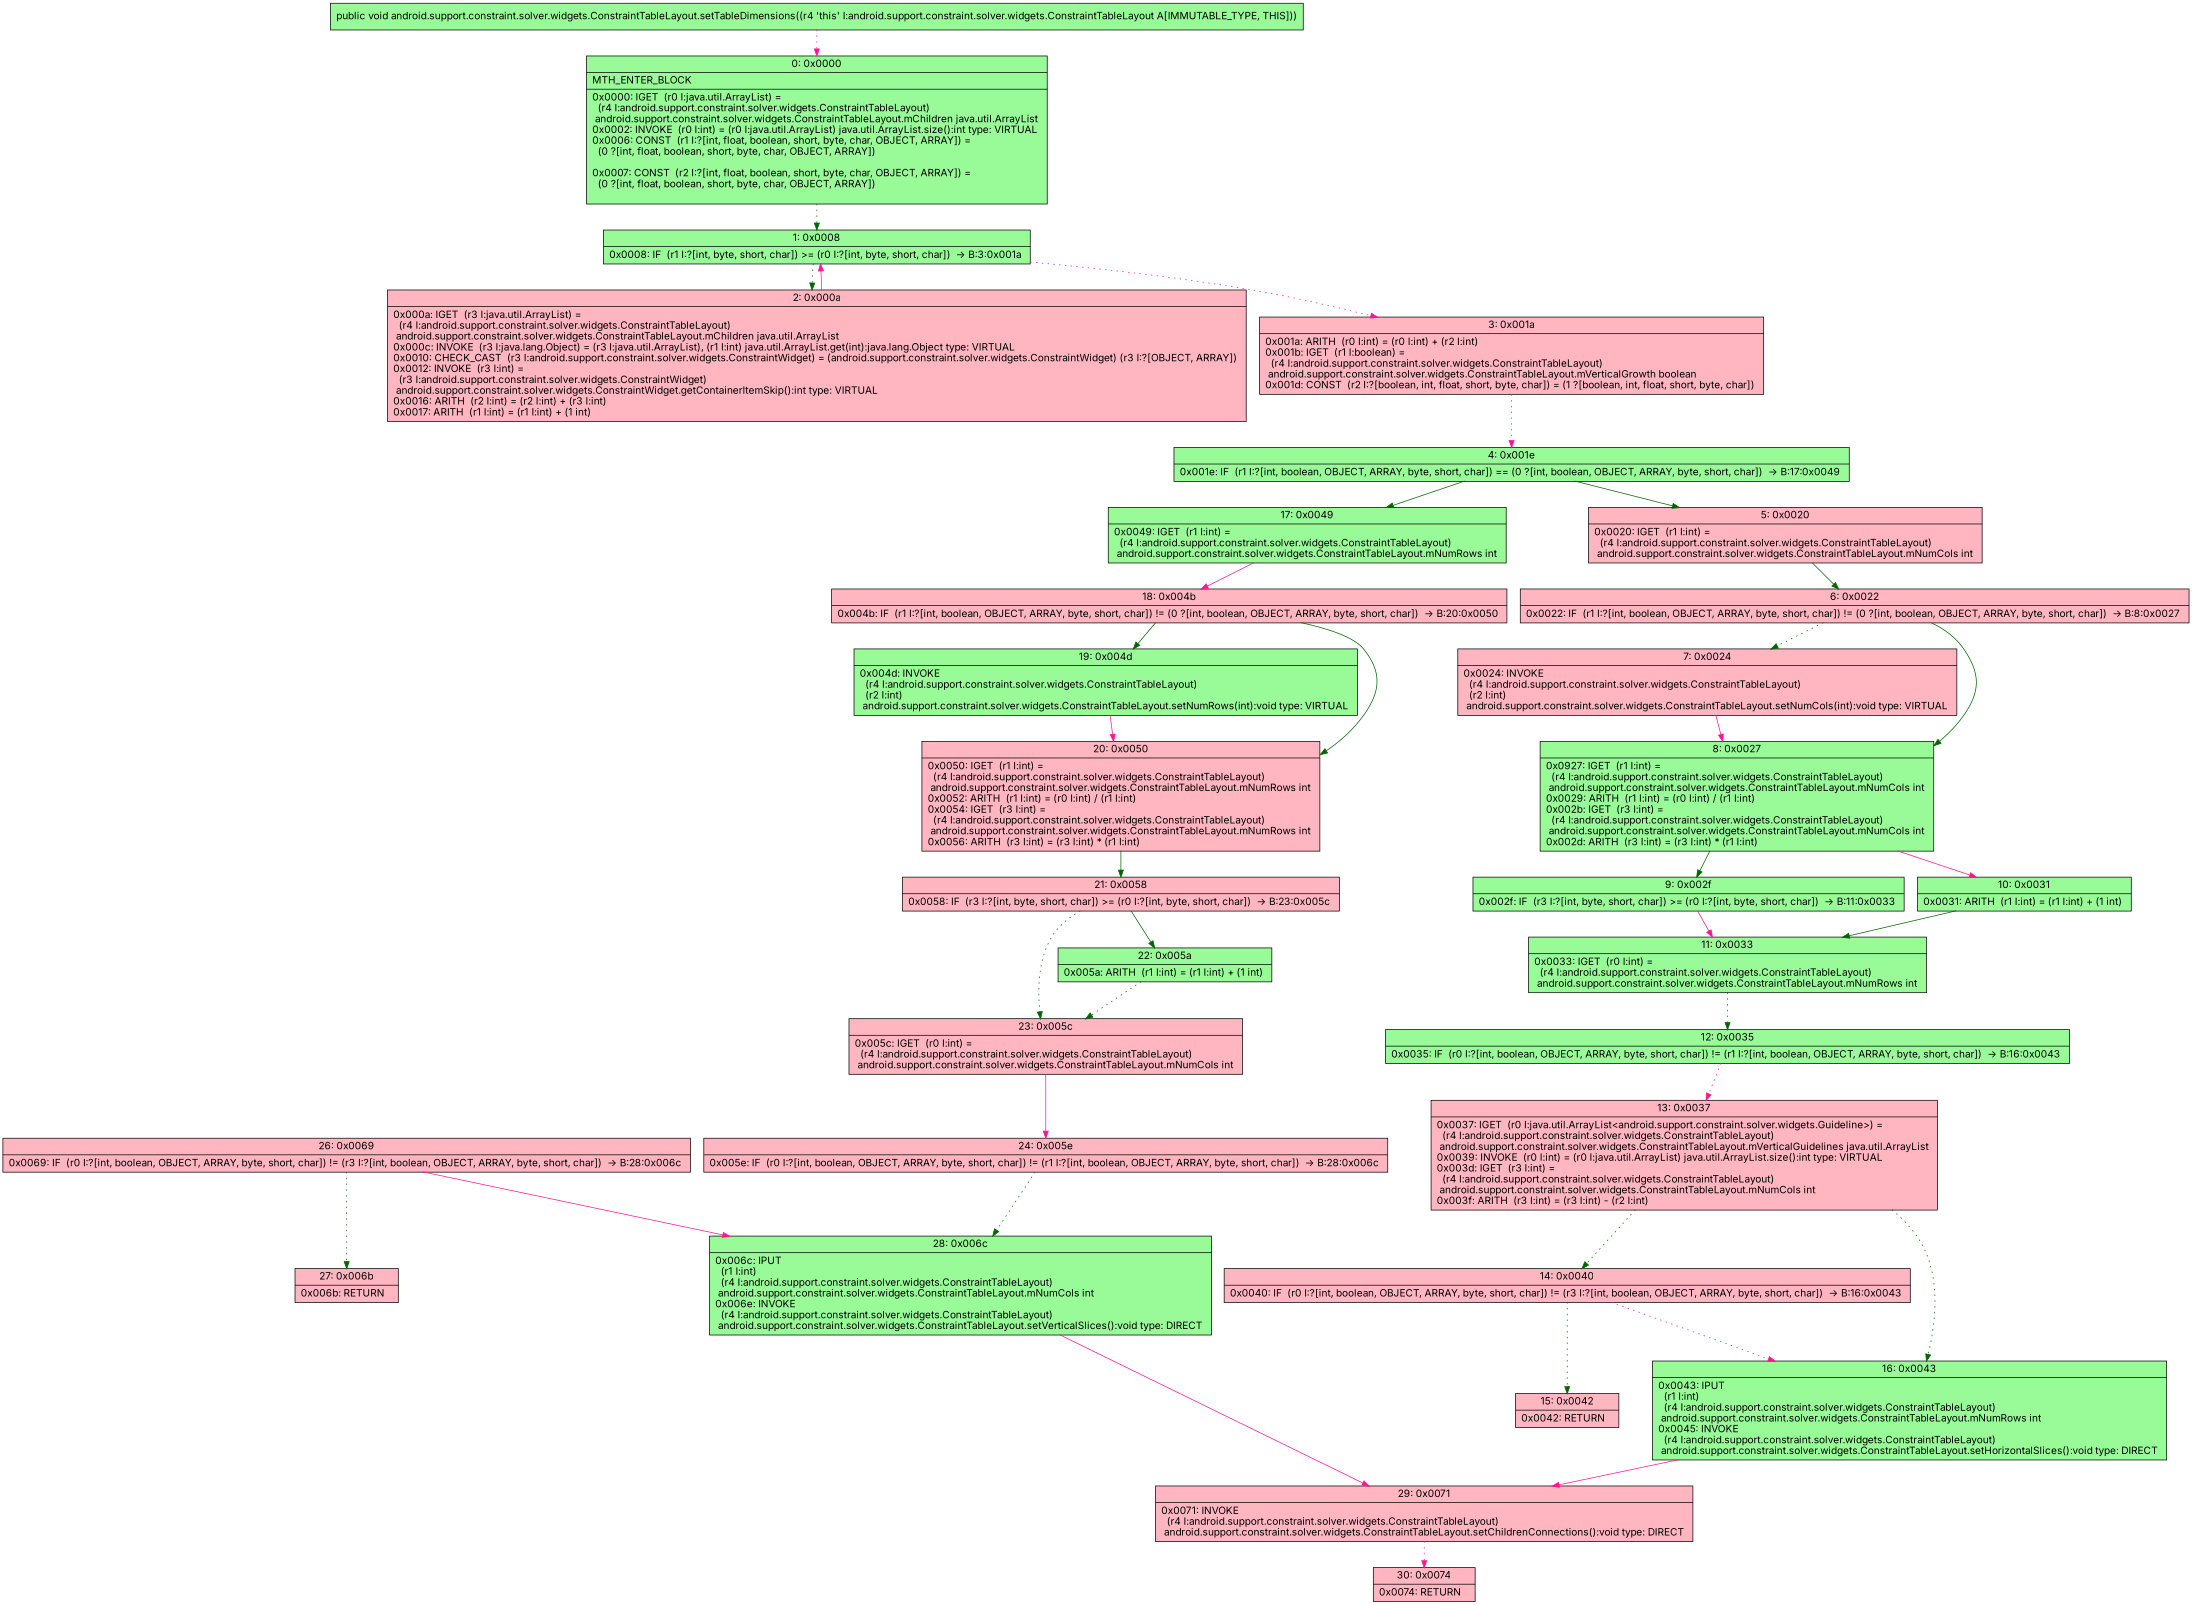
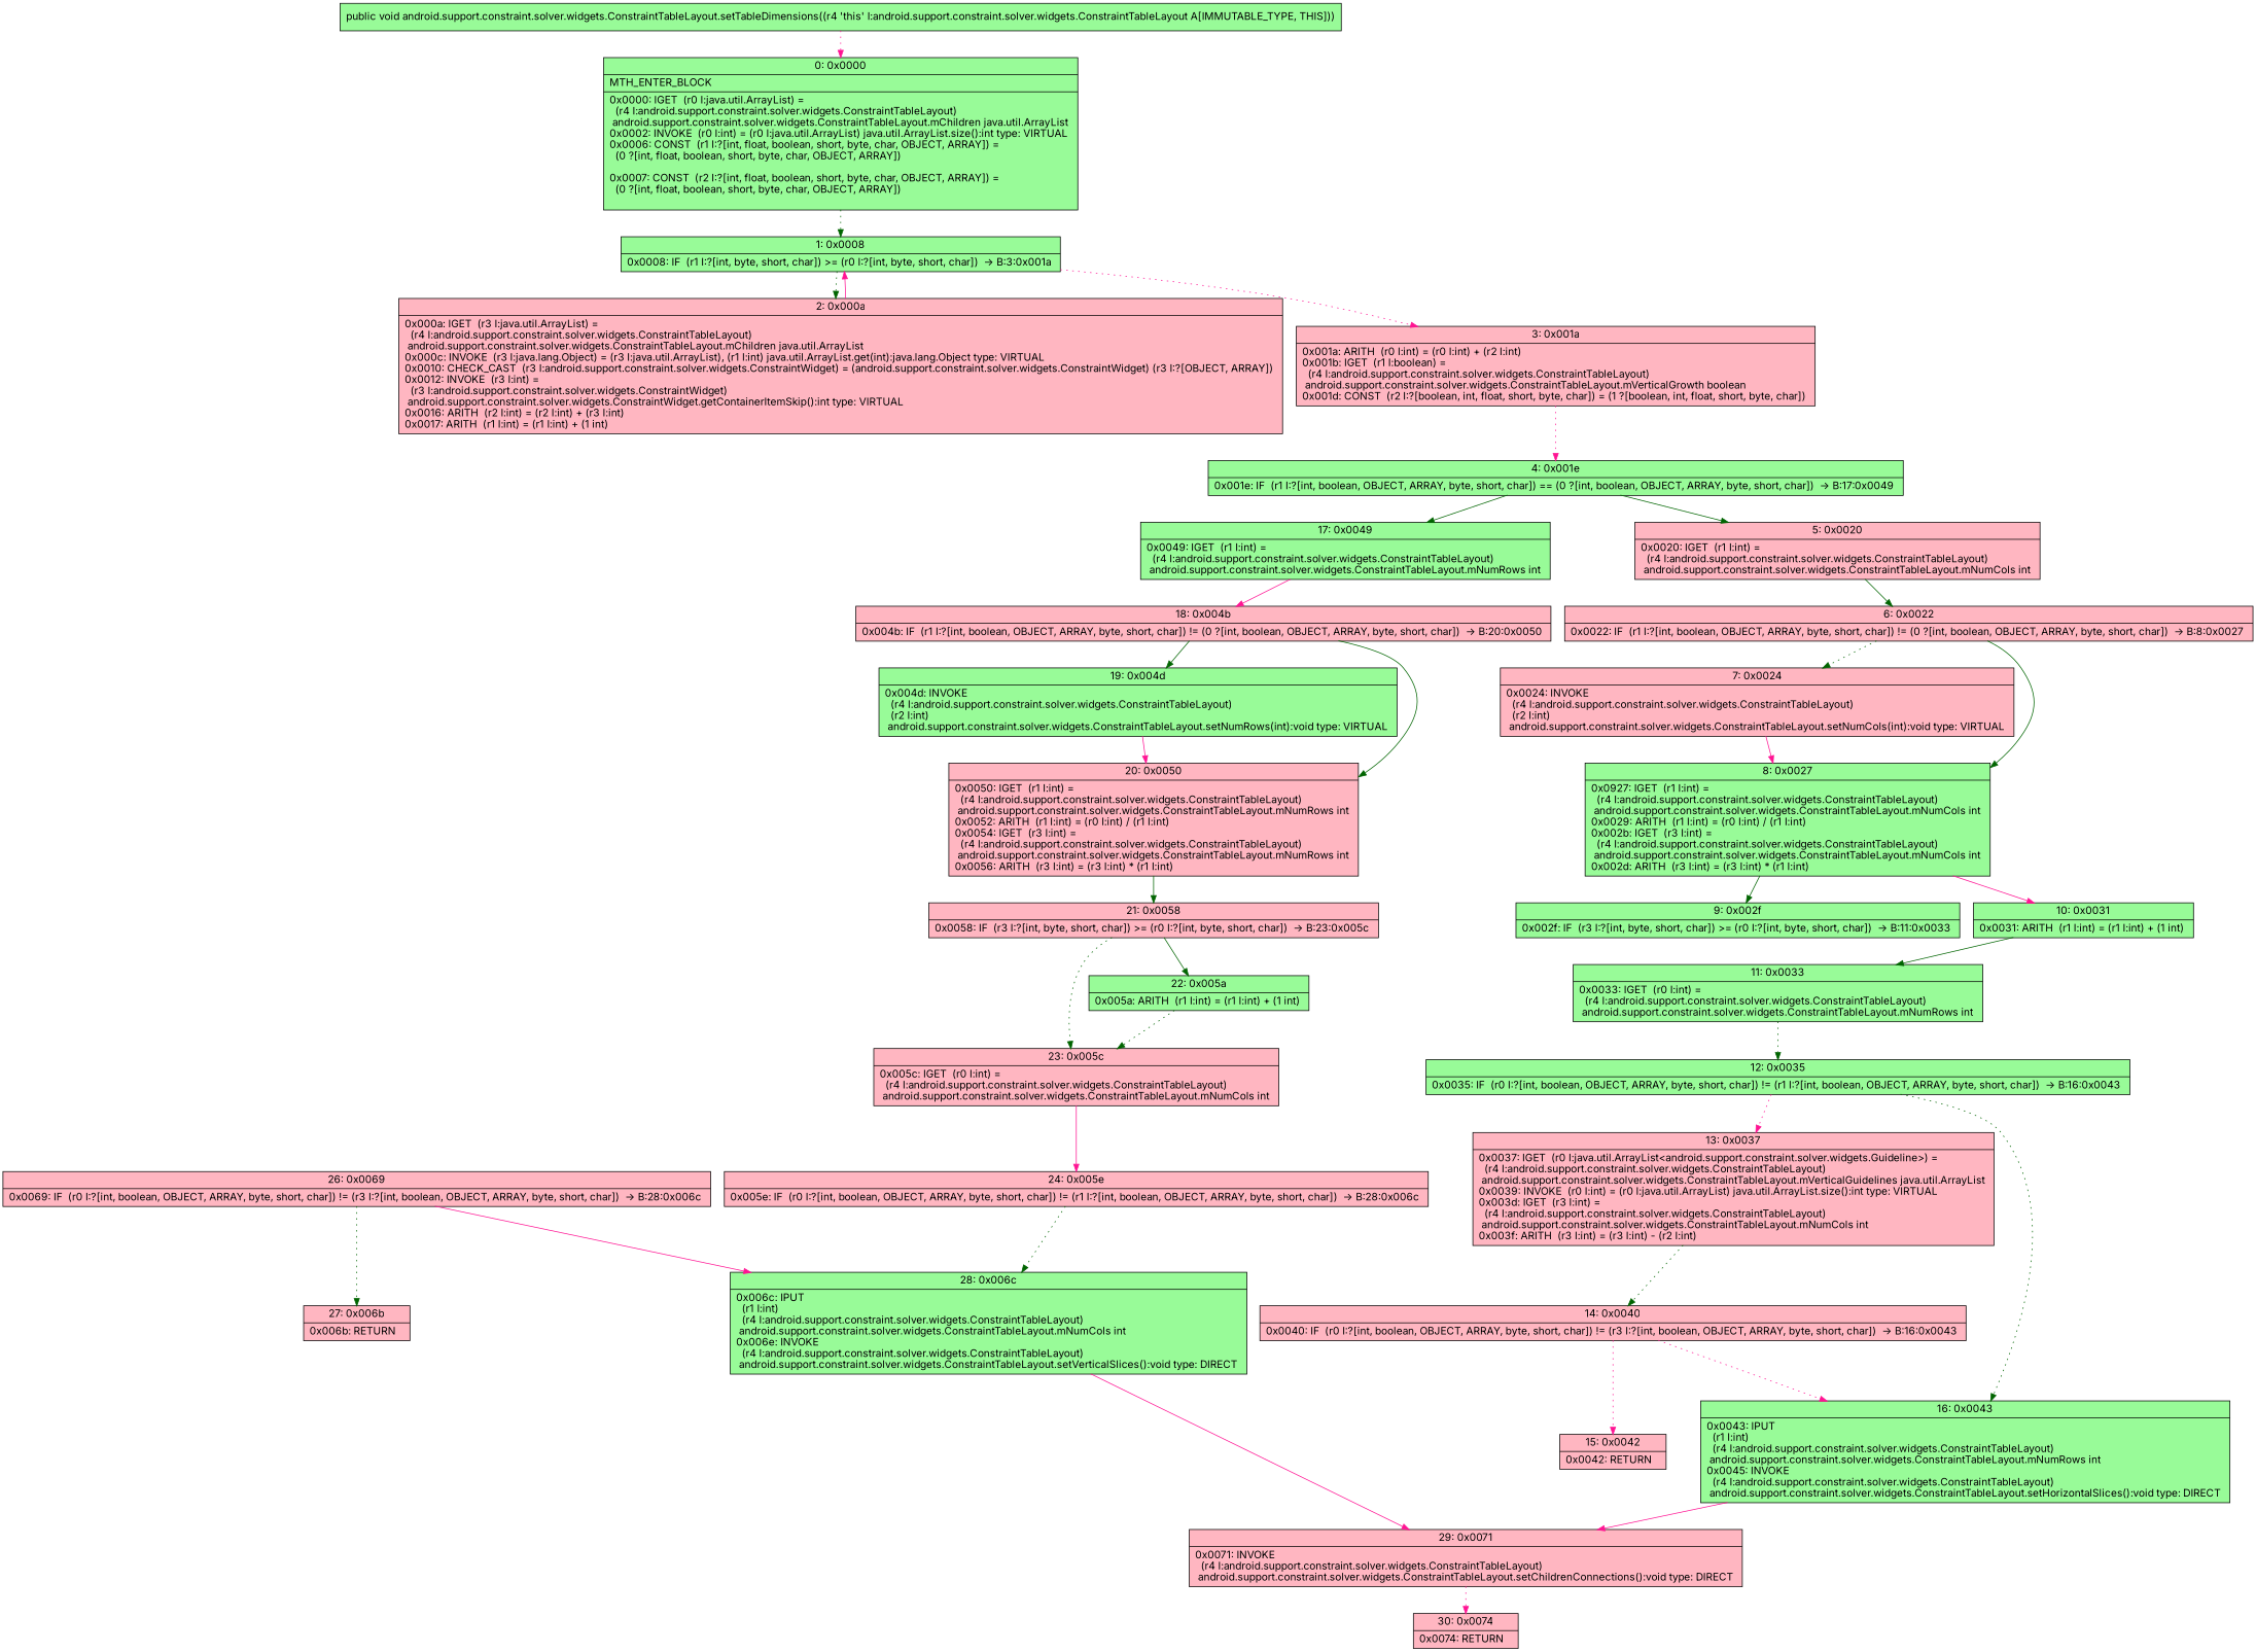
  digraph {
    fontname=Inter
    node [fillcolor=lightpink fontname=Inter shape=record style=filled]
    edge [color=darkgreen fontname=Inter style=solid]
    n1 [fillcolor=palegreen label="{0\:\ 0x0000|MTH_ENTER_BLOCK\l|0x0000: IGET  (r0 I:java.util.ArrayList) = \l  (r4 I:android.support.constraint.solver.widgets.ConstraintTableLayout)\l android.support.constraint.solver.widgets.ConstraintTableLayout.mChildren java.util.ArrayList \l0x0002: INVOKE  (r0 I:int) = (r0 I:java.util.ArrayList) java.util.ArrayList.size():int type: VIRTUAL \l0x0006: CONST  (r1 I:?[int, float, boolean, short, byte, char, OBJECT, ARRAY]) = \l  (0 ?[int, float, boolean, short, byte, char, OBJECT, ARRAY])\l \l0x0007: CONST  (r2 I:?[int, float, boolean, short, byte, char, OBJECT, ARRAY]) = \l  (0 ?[int, float, boolean, short, byte, char, OBJECT, ARRAY])\l \l}"]
    n2 [fillcolor=palegreen label="{1\:\ 0x0008|0x0008: IF  (r1 I:?[int, byte, short, char]) \>= (r0 I:?[int, byte, short, char])  \-\> B:3:0x001a \l}"]
    n3 [label="{2\:\ 0x000a|0x000a: IGET  (r3 I:java.util.ArrayList) = \l  (r4 I:android.support.constraint.solver.widgets.ConstraintTableLayout)\l android.support.constraint.solver.widgets.ConstraintTableLayout.mChildren java.util.ArrayList \l0x000c: INVOKE  (r3 I:java.lang.Object) = (r3 I:java.util.ArrayList), (r1 I:int) java.util.ArrayList.get(int):java.lang.Object type: VIRTUAL \l0x0010: CHECK_CAST  (r3 I:android.support.constraint.solver.widgets.ConstraintWidget) = (android.support.constraint.solver.widgets.ConstraintWidget) (r3 I:?[OBJECT, ARRAY]) \l0x0012: INVOKE  (r3 I:int) = \l  (r3 I:android.support.constraint.solver.widgets.ConstraintWidget)\l android.support.constraint.solver.widgets.ConstraintWidget.getContainerItemSkip():int type: VIRTUAL \l0x0016: ARITH  (r2 I:int) = (r2 I:int) + (r3 I:int) \l0x0017: ARITH  (r1 I:int) = (r1 I:int) + (1 int) \l}"]
    n4 [label="{3\:\ 0x001a|0x001a: ARITH  (r0 I:int) = (r0 I:int) + (r2 I:int) \l0x001b: IGET  (r1 I:boolean) = \l  (r4 I:android.support.constraint.solver.widgets.ConstraintTableLayout)\l android.support.constraint.solver.widgets.ConstraintTableLayout.mVerticalGrowth boolean \l0x001d: CONST  (r2 I:?[boolean, int, float, short, byte, char]) = (1 ?[boolean, int, float, short, byte, char]) \l}"]
    n5 [fillcolor=palegreen label="{4\:\ 0x001e|0x001e: IF  (r1 I:?[int, boolean, OBJECT, ARRAY, byte, short, char]) == (0 ?[int, boolean, OBJECT, ARRAY, byte, short, char])  \-\> B:17:0x0049 \l}"]
    n6 [label="{5\:\ 0x0020|0x0020: IGET  (r1 I:int) = \l  (r4 I:android.support.constraint.solver.widgets.ConstraintTableLayout)\l android.support.constraint.solver.widgets.ConstraintTableLayout.mNumCols int \l}"]
    n7 [fillcolor=palegreen label="{17\:\ 0x0049|0x0049: IGET  (r1 I:int) = \l  (r4 I:android.support.constraint.solver.widgets.ConstraintTableLayout)\l android.support.constraint.solver.widgets.ConstraintTableLayout.mNumRows int \l}"]
    n8 [label="{6\:\ 0x0022|0x0022: IF  (r1 I:?[int, boolean, OBJECT, ARRAY, byte, short, char]) != (0 ?[int, boolean, OBJECT, ARRAY, byte, short, char])  \-\> B:8:0x0027 \l}"]
    n9 [label="{18\:\ 0x004b|0x004b: IF  (r1 I:?[int, boolean, OBJECT, ARRAY, byte, short, char]) != (0 ?[int, boolean, OBJECT, ARRAY, byte, short, char])  \-\> B:20:0x0050 \l}"]
    n10 [label="{7\:\ 0x0024|0x0024: INVOKE  \l  (r4 I:android.support.constraint.solver.widgets.ConstraintTableLayout)\l  (r2 I:int)\l android.support.constraint.solver.widgets.ConstraintTableLayout.setNumCols(int):void type: VIRTUAL \l}"]
    n11 [fillcolor=palegreen label="{8\:\ 0x0027|0x0927: IGET  (r1 I:int) = \l  (r4 I:android.support.constraint.solver.widgets.ConstraintTableLayout)\l android.support.constraint.solver.widgets.ConstraintTableLayout.mNumCols int \l0x0029: ARITH  (r1 I:int) = (r0 I:int) \/ (r1 I:int) \l0x002b: IGET  (r3 I:int) = \l  (r4 I:android.support.constraint.solver.widgets.ConstraintTableLayout)\l android.support.constraint.solver.widgets.ConstraintTableLayout.mNumCols int \l0x002d: ARITH  (r3 I:int) = (r3 I:int) * (r1 I:int) \l}"]
    n12 [fillcolor=palegreen label="{9\:\ 0x002f|0x002f: IF  (r3 I:?[int, byte, short, char]) \>= (r0 I:?[int, byte, short, char])  \-\> B:11:0x0033 \l}"]
    n13 [fillcolor=palegreen label="{10\:\ 0x0031|0x0031: ARITH  (r1 I:int) = (r1 I:int) + (1 int) \l}"]
    n14 [fillcolor=palegreen label="{11\:\ 0x0033|0x0033: IGET  (r0 I:int) = \l  (r4 I:android.support.constraint.solver.widgets.ConstraintTableLayout)\l android.support.constraint.solver.widgets.ConstraintTableLayout.mNumRows int \l}"]
    n15 [fillcolor=palegreen label="{12\:\ 0x0035|0x0035: IF  (r0 I:?[int, boolean, OBJECT, ARRAY, byte, short, char]) != (r1 I:?[int, boolean, OBJECT, ARRAY, byte, short, char])  \-\> B:16:0x0043 \l}"]
    n16 [label="{13\:\ 0x0037|0x0037: IGET  (r0 I:java.util.ArrayList\<android.support.constraint.solver.widgets.Guideline\>) = \l  (r4 I:android.support.constraint.solver.widgets.ConstraintTableLayout)\l android.support.constraint.solver.widgets.ConstraintTableLayout.mVerticalGuidelines java.util.ArrayList \l0x0039: INVOKE  (r0 I:int) = (r0 I:java.util.ArrayList) java.util.ArrayList.size():int type: VIRTUAL \l0x003d: IGET  (r3 I:int) = \l  (r4 I:android.support.constraint.solver.widgets.ConstraintTableLayout)\l android.support.constraint.solver.widgets.ConstraintTableLayout.mNumCols int \l0x003f: ARITH  (r3 I:int) = (r3 I:int) \- (r2 I:int) \l}"]
    n17 [fillcolor=palegreen label="{16\:\ 0x0043|0x0043: IPUT  \l  (r1 I:int)\l  (r4 I:android.support.constraint.solver.widgets.ConstraintTableLayout)\l android.support.constraint.solver.widgets.ConstraintTableLayout.mNumRows int \l0x0045: INVOKE  \l  (r4 I:android.support.constraint.solver.widgets.ConstraintTableLayout)\l android.support.constraint.solver.widgets.ConstraintTableLayout.setHorizontalSlices():void type: DIRECT \l}"]
    n18 [label="{14\:\ 0x0040|0x0040: IF  (r0 I:?[int, boolean, OBJECT, ARRAY, byte, short, char]) != (r3 I:?[int, boolean, OBJECT, ARRAY, byte, short, char])  \-\> B:16:0x0043 \l}"]
    n19 [label="{29\:\ 0x0071|0x0071: INVOKE  \l  (r4 I:android.support.constraint.solver.widgets.ConstraintTableLayout)\l android.support.constraint.solver.widgets.ConstraintTableLayout.setChildrenConnections():void type: DIRECT \l}"]
    n20 [label="{15\:\ 0x0042|0x0042: RETURN   \l}"]
    n21 [label="{30\:\ 0x0074|0x0074: RETURN   \l}"]
    n22 [fillcolor=palegreen label="{19\:\ 0x004d|0x004d: INVOKE  \l  (r4 I:android.support.constraint.solver.widgets.ConstraintTableLayout)\l  (r2 I:int)\l android.support.constraint.solver.widgets.ConstraintTableLayout.setNumRows(int):void type: VIRTUAL \l}"]
    n23 [label="{20\:\ 0x0050|0x0050: IGET  (r1 I:int) = \l  (r4 I:android.support.constraint.solver.widgets.ConstraintTableLayout)\l android.support.constraint.solver.widgets.ConstraintTableLayout.mNumRows int \l0x0052: ARITH  (r1 I:int) = (r0 I:int) \/ (r1 I:int) \l0x0054: IGET  (r3 I:int) = \l  (r4 I:android.support.constraint.solver.widgets.ConstraintTableLayout)\l android.support.constraint.solver.widgets.ConstraintTableLayout.mNumRows int \l0x0056: ARITH  (r3 I:int) = (r3 I:int) * (r1 I:int) \l}"]
    n24 [label="{21\:\ 0x0058|0x0058: IF  (r3 I:?[int, byte, short, char]) \>= (r0 I:?[int, byte, short, char])  \-\> B:23:0x005c \l}"]
    n25 [fillcolor=palegreen label="{22\:\ 0x005a|0x005a: ARITH  (r1 I:int) = (r1 I:int) + (1 int) \l}"]
    n26 [label="{23\:\ 0x005c|0x005c: IGET  (r0 I:int) = \l  (r4 I:android.support.constraint.solver.widgets.ConstraintTableLayout)\l android.support.constraint.solver.widgets.ConstraintTableLayout.mNumCols int \l}"]
    n27 [label="{24\:\ 0x005e|0x005e: IF  (r0 I:?[int, boolean, OBJECT, ARRAY, byte, short, char]) != (r1 I:?[int, boolean, OBJECT, ARRAY, byte, short, char])  \-\> B:28:0x006c \l}"]
    n28 [fillcolor=palegreen label="{28\:\ 0x006c|0x006c: IPUT  \l  (r1 I:int)\l  (r4 I:android.support.constraint.solver.widgets.ConstraintTableLayout)\l android.support.constraint.solver.widgets.ConstraintTableLayout.mNumCols int \l0x006e: INVOKE  \l  (r4 I:android.support.constraint.solver.widgets.ConstraintTableLayout)\l android.support.constraint.solver.widgets.ConstraintTableLayout.setVerticalSlices():void type: DIRECT \l}"]
    n29 [label="{26\:\ 0x0069|0x0069: IF  (r0 I:?[int, boolean, OBJECT, ARRAY, byte, short, char]) != (r3 I:?[int, boolean, OBJECT, ARRAY, byte, short, char])  \-\> B:28:0x006c \l}"]
    n30 [label="{27\:\ 0x006b|0x006b: RETURN   \l}"]
    n31 [fillcolor=palegreen label="{public void android.support.constraint.solver.widgets.ConstraintTableLayout.setTableDimensions((r4 'this' I:android.support.constraint.solver.widgets.ConstraintTableLayout A[IMMUTABLE_TYPE, THIS])) }"]
    n1 -> n2 [style=dotted]
    n2 -> n3 [style=dotted]
    n2 -> n4 [color=deeppink style=dotted]
    n3 -> n2 [color=deeppink]
    n4 -> n5 [color=deeppink style=dotted]
    n5 -> n6
    n5 -> n7
    n6 -> n8
    n7 -> n9 [color=deeppink]
    n8 -> n10 [style=dotted]
    n8 -> n11
    n9 -> n22
    n9 -> n23
    n10 -> n11 [color=deeppink]
    n11 -> n12
    n11 -> n13 [color=deeppink]
-   n12 -> n14 [color=deeppink]
    n13 -> n14
    n14 -> n15 [style=dotted]
    n15 -> n16 [color=deeppink style=dotted]
-   n16 -> n17 [style=dotted]
+   n15 -> n17 [style=dotted]
    n16 -> n18 [style=dotted]
    n17 -> n19 [color=deeppink]
    n18 -> n17 [color=deeppink style=dotted]
-   n18 -> n20 [style=dotted]
+   n18 -> n20 [color=deeppink style=dotted]
    n19 -> n21 [color=deeppink style=dotted]
    n22 -> n23 [color=deeppink]
    n23 -> n24
    n24 -> n25
    n24 -> n26 [style=dotted]
    n25 -> n26 [style=dotted]
    n26 -> n27 [color=deeppink]
    n27 -> n28 [style=dotted]
    n28 -> n19 [color=deeppink]
    n29 -> n28 [color=deeppink]
    n29 -> n30 [style=dotted]
    n31 -> n1 [color=deeppink style=dotted]
  }
